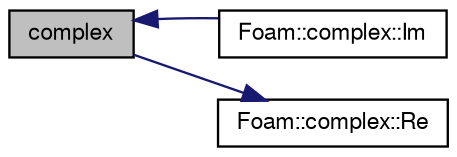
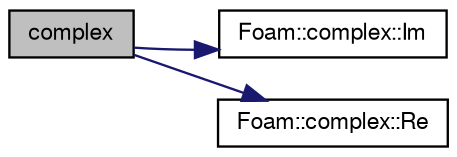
  digraph {
    rankdir=LR
    node [color=black fontname=FreeSans fontsize=10 shape=record]
    edge [color=midnightblue fontname=FreeSans fontsize=10 labelfontname=FreeSans labelfontsize=10 style=solid]
    n1 [fillcolor=grey75 fontcolor=black height=0.2 label=complex style=filled width=0.4]
    n2 [height=0.2 label="Foam::complex::Im" width=0.4]
    n3 [height=0.2 label="Foam::complex::Re" width=0.4]
-   n2 -> n1
+   n1 -> n2
    n1 -> n3
  }
